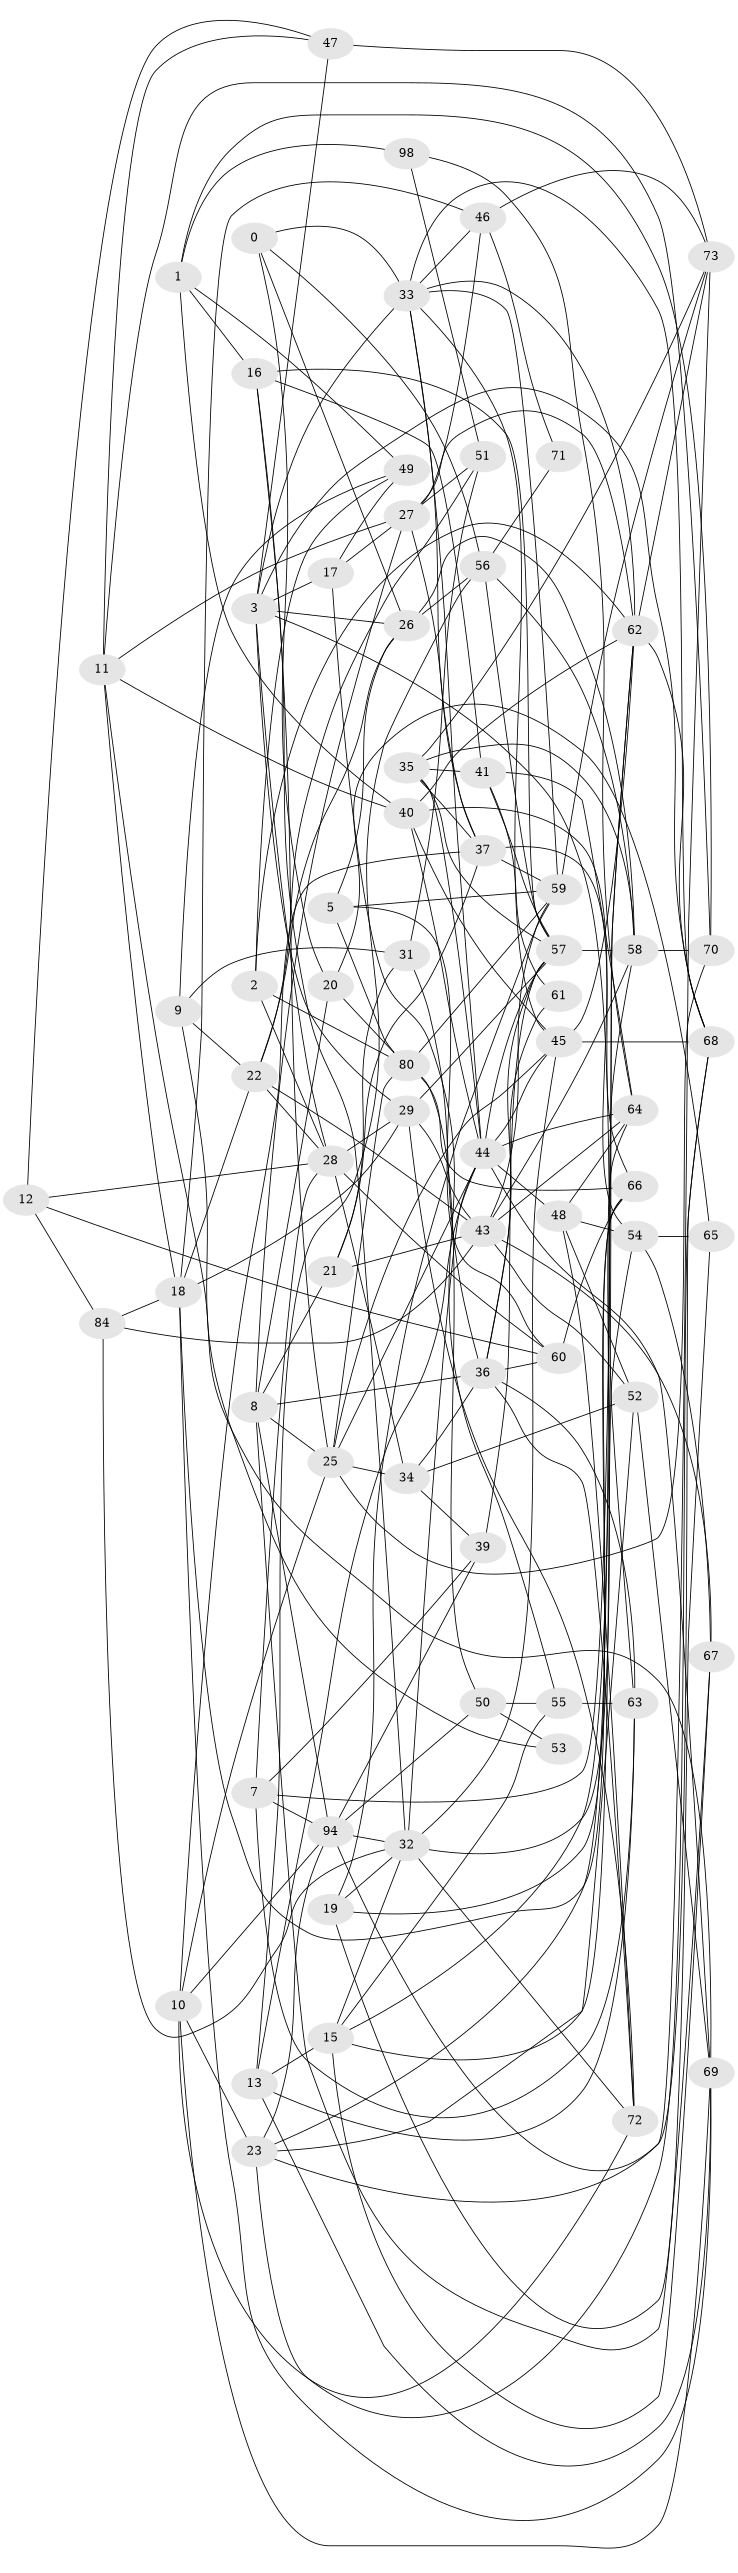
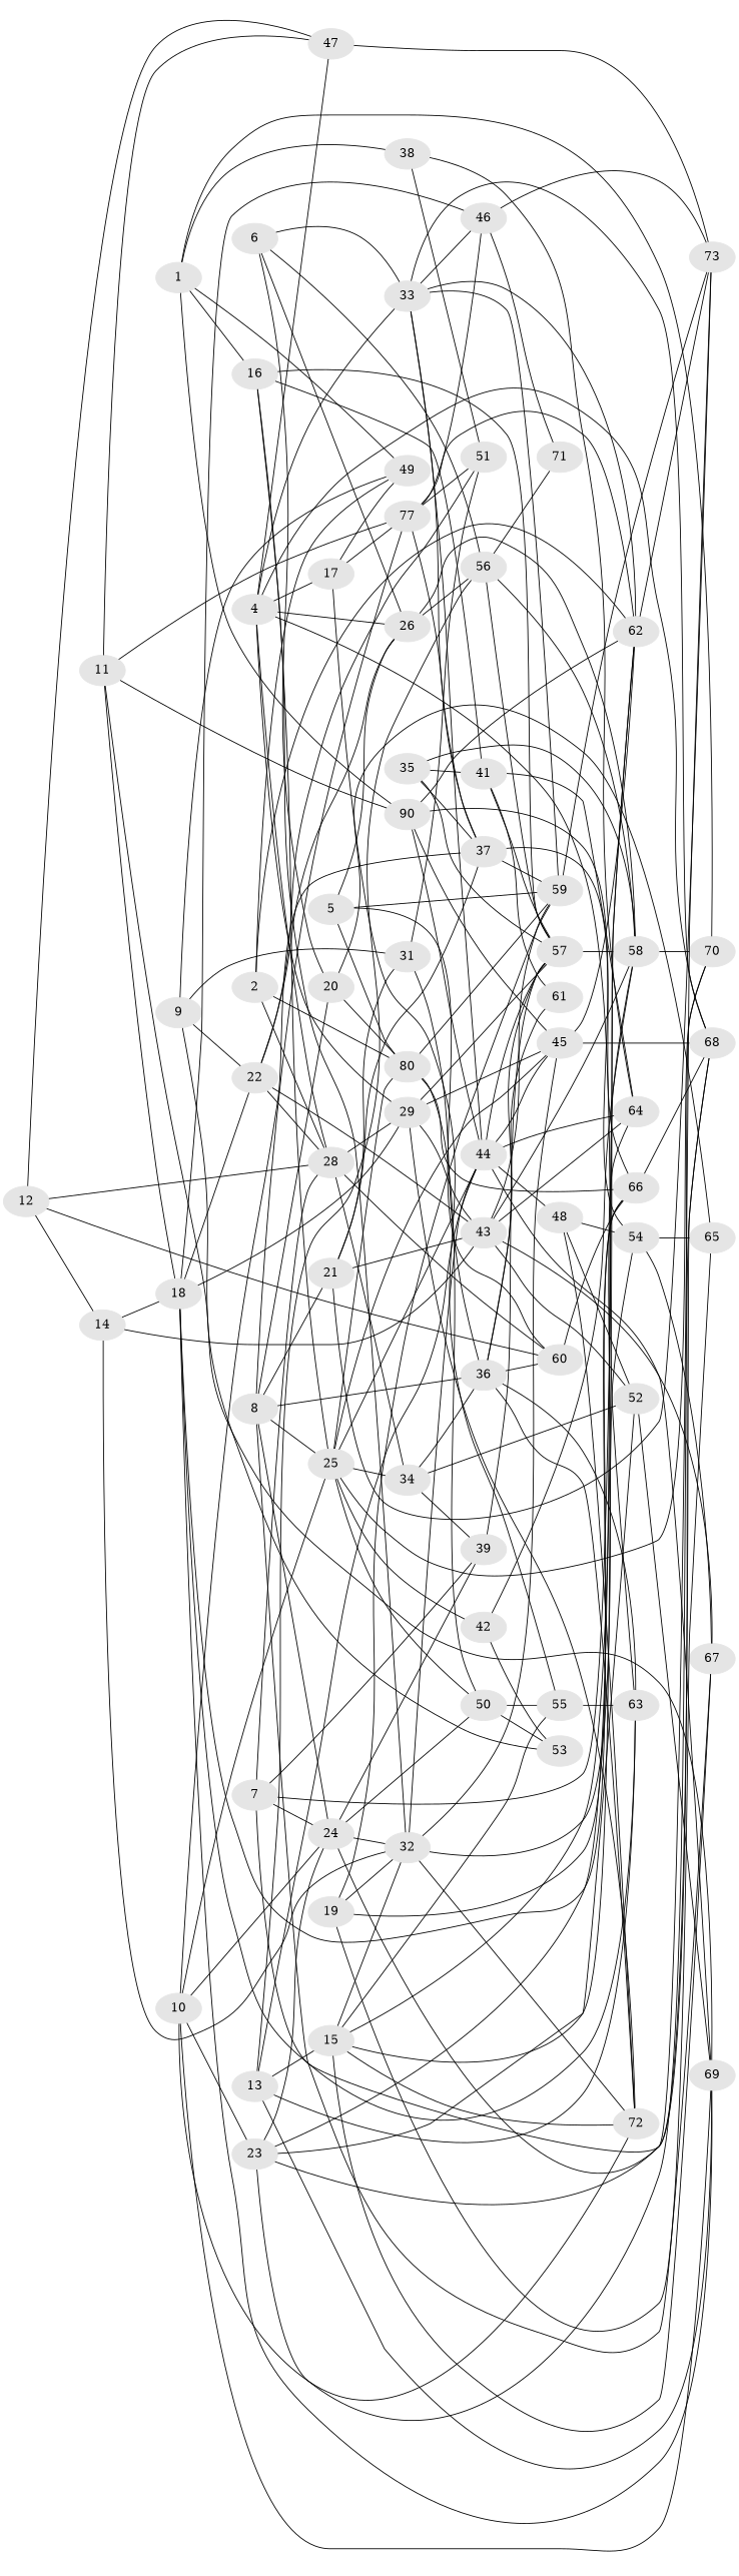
  graph {
    rankdir=LR
    node [color=gray90 style=filled]
    edge [weight=1.0]
    1
    16
-   38 [label=98]
-   40
+   38
+   40 [label=90]
    49
    70
    25
    32
    41
    57
    51
    64
    62
    44
    66
    45
    2
    28
    n19 [label=80]
    29
    60
    34
    59
    50
    73
    26
    56
    58
    36
    63
    72
    61
-   4 [label=3]
+   4
    17
    33
    47
    68
-   27
+   27 [label=77]
    55
    43
    37
    46
    5
-   6 [label=0]
+   6
    20
    65
    71
    7
-   24 [label=94]
+   24
    39
    8
    21
    67
    31
+   42
    9
    22
    53
    10
    23
    69
    54
    11
    18
    12
-   14 [label=84]
+   14
    13
    15
    52
    48
    19
    35
    1 -- 16
    1 -- 38
    1 -- 40
    1 -- 49
    1 -- 70
    16 -- 25
    16 -- 32
    16 -- 41
    16 -- 57 [weight=2.0]
    38 -- 51
    38 -- 64
    40 -- 62 [weight=2.0]
    40 -- 44
    40 -- 66
    40 -- 45
    25 -- 70
    25 -- 44
    25 -- 45
    25 -- n19
    25 -- 34
+   25 -- 50
+   25 -- 42
    32 -- 64
    32 -- 44
    32 -- 45
    32 -- 72
    41 -- 57
    41 -- 64
    41 -- 61
    57 -- 58
    62 -- 73
    44 -- 57
    44 -- 64
    44 -- 45
    44 -- 69
    44 -- 48
-   62 -- 68
+   66 -- 68
    45 -- 62
    45 -- 68
    2 -- 49
    2 -- 62 [weight=2.0]
    2 -- 28
    2 -- n19
    28 -- 29
    28 -- 60
    28 -- 34
    n19 -- 66
    n19 -- 59
    n19 -- 50
    29 -- 57
    29 -- 72
    29 -- 43
    60 -- 66
    34 -- 36
    34 -- 39
    34 -- 52
    59 -- 73
    50 -- 55
    50 -- 53
    26 -- 56
    26 -- 58
    56 -- 57
    56 -- 58
    56 -- 71
    58 -- 70
    36 -- 57
    36 -- 60
    36 -- 63
    36 -- 72
    36 -- 61
    4 -- 28
    4 -- 29
    4 -- 26
    4 -- 63
    4 -- 17
    4 -- 33
    4 -- 47
    4 -- 68
    17 -- 49
    17 -- 27
    17 -- 55
    33 -- 62
    33 -- 44
-   33 -- 45 [weight=3.0]
+   29 -- 45 [weight=3.0]
    33 -- 59
    33 -- 68
    33 -- 37
    33 -- 46
    47 -- 73
    27 -- 51
    27 -- 62
    27 -- 37
    27 -- 46
    55 -- 63
    43 -- 64
    43 -- 59
    43 -- 58
    43 -- 67
    43 -- 52
    37 -- 59
    37 -- 54
    46 -- 73
    46 -- 71
    5 -- n19
    5 -- 60
    5 -- 59
    5 -- 26 [weight=2.0]
    6 -- 26
    6 -- 56
    6 -- 33
    6 -- 20
    20 -- n19
    20 -- 65
    7 -- 62
    7 -- 28
    7 -- 63
    7 -- 24
    7 -- 39
    24 -- 32
    24 -- 50
    24 -- 68
    24 -- 39
    39 -- 57
    8 -- 25
    8 -- 36
    8 -- 27
    8 -- 20
    8 -- 24
    8 -- 21
    8 -- 67
    21 -- 43
    21 -- 37
    21 -- 31
    31 -- 51
    31 -- 36
+   42 -- 58
+   42 -- 53
    9 -- 49
    9 -- 31
    9 -- 22
    9 -- 53
    22 -- 51
    22 -- 28
    22 -- 26
    22 -- 43
    10 -- 25
    10 -- 72 [weight=2.0]
    10 -- 37
    10 -- 24
    10 -- 23
    10 -- 69
    23 -- 73
    23 -- 58
    23 -- 68
    23 -- 24
    23 -- 54
    54 -- 65
    54 -- 67
    11 -- 40
    11 -- 47
    11 -- 27
    11 -- 69
    11 -- 18
-   11 -- 70
+   18 -- 70
    18 -- 66
    18 -- 29
    18 -- 46
    18 -- 22
    18 -- 69
    12 -- 28
    12 -- 60
    12 -- 47
    12 -- 14
    14 -- 32
    14 -- 43
    14 -- 18
    13 -- 44
    13 -- 56
    13 -- 63
    13 -- 69
    13 -- 15
    15 -- 32
    15 -- 62
+   15 -- 72
    15 -- 55
    15 -- 67
    15 -- 52
    52 -- 69
-   48 -- 64
    48 -- 72
    48 -- 54
    48 -- 52
    19 -- 32
    19 -- 66
    19 -- 59
    19 -- 65
    35 -- 41 [weight=2.0]
    35 -- 57
-   35 -- 44
-   35 -- 73
+   21 -- 73
    35 -- 58
    35 -- 37
  }
